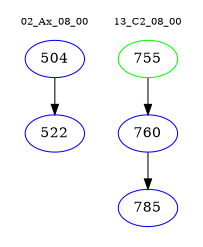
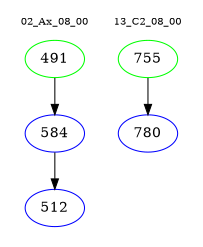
  digraph {
    node [color=blue]
    edge [color=black]
-   n2 [label=504]
-   n3 [label=522]
+   n1 [color=green label=491]
+   n2 [label=584]
+   n3 [label=512]
    n4 [color=green label=755]
-   n5 [label=760]
-   n6 [label=785]
+   n5 [label=780]
    subgraph cluster_1 {
      color=white
      fontsize=10
      label="02_Ax_08_00"
+     n1
      n2
      n3
    }
    subgraph cluster_2 {
      color=white
      fontsize=10
      label="13_C2_08_00"
      n4
      n5
-     n6
    }
+   n1 -> n2
    n2 -> n3
    n4 -> n5
-   n5 -> n6
  }
